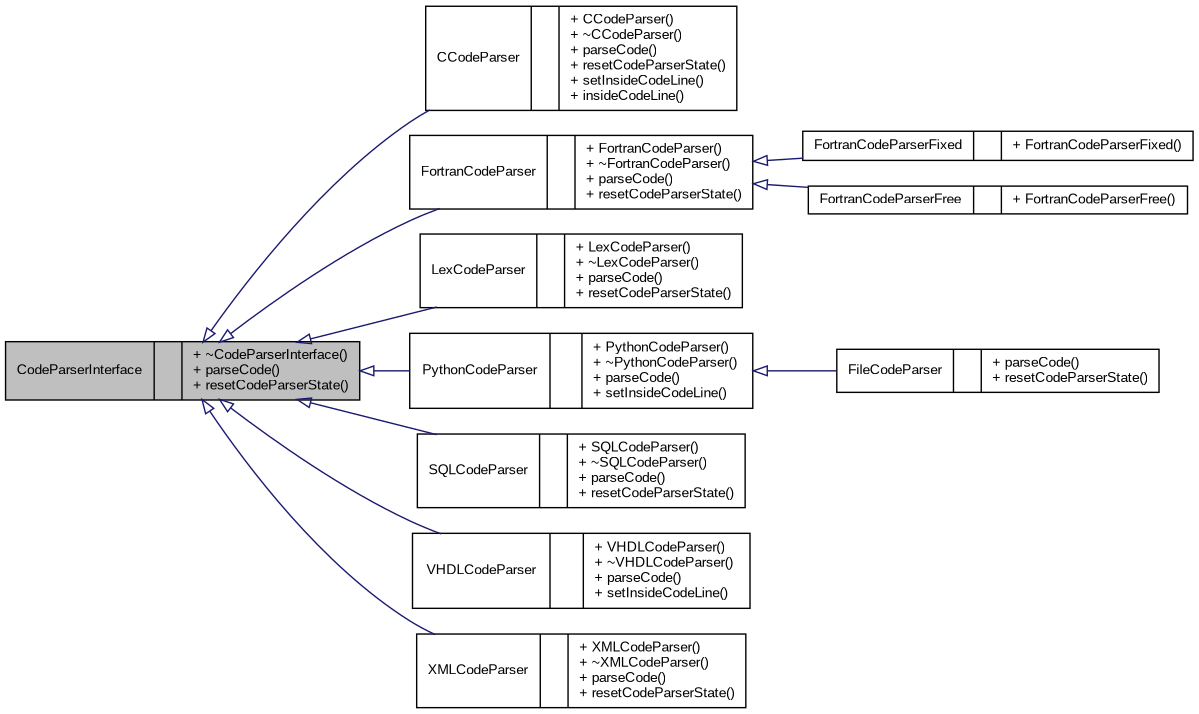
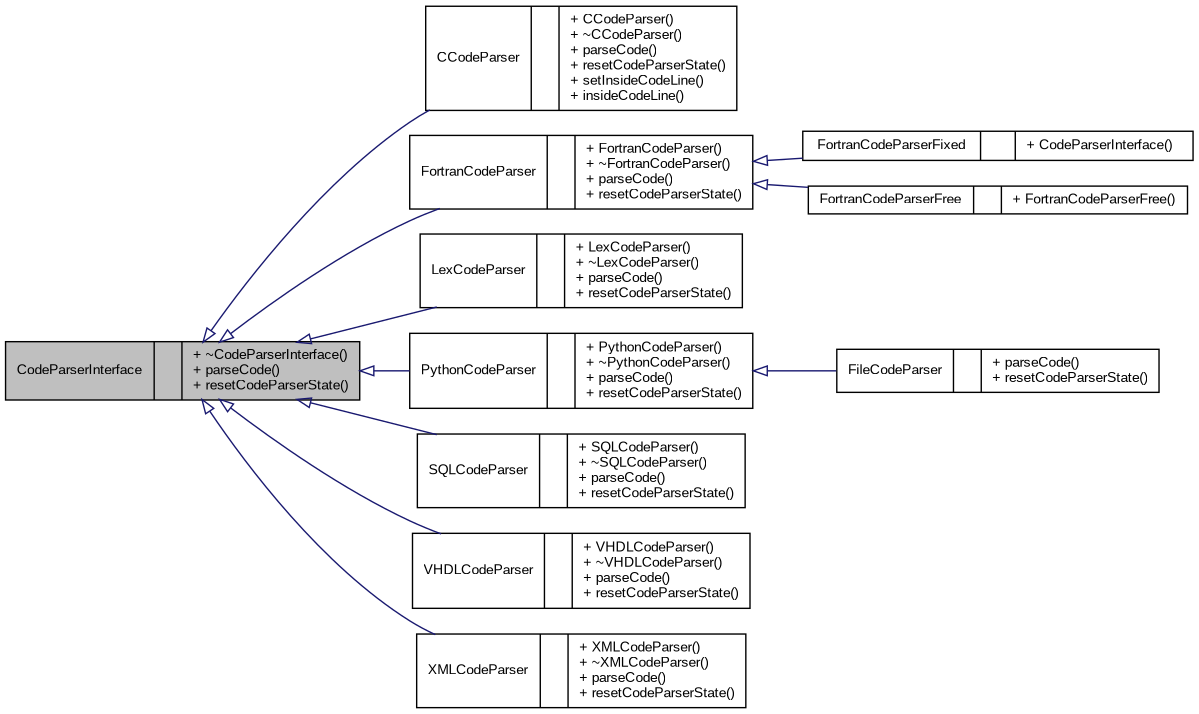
  digraph {
    fontname="Liberation Sans"
    rankdir=LR
    node [color=black fillcolor=white fontname="Liberation Sans" fontsize=10 shape=record style=filled]
    edge [arrowtail=onormal color=midnightblue dir=back fontname="Liberation Sans" fontsize=10 labelfontname=Helvetica labelfontsize=10 style=solid]
    n1 [fillcolor=grey75 fontcolor=black height=0.2 label="{CodeParserInterface\n||+ ~CodeParserInterface()\l+ parseCode()\l+ resetCodeParserState()\l}" width=0.4]
    n2 [height=0.2 label="{CCodeParser\n||+ CCodeParser()\l+ ~CCodeParser()\l+ parseCode()\l+ resetCodeParserState()\l+ setInsideCodeLine()\l+ insideCodeLine()\l}" width=0.4]
    n3 [height=0.2 label="{FortranCodeParser\n||+ FortranCodeParser()\l+ ~FortranCodeParser()\l+ parseCode()\l+ resetCodeParserState()\l}" width=0.4]
    n4 [height=0.2 label="{LexCodeParser\n||+ LexCodeParser()\l+ ~LexCodeParser()\l+ parseCode()\l+ resetCodeParserState()\l}" width=0.4]
-   n5 [height=0.2 label="{PythonCodeParser\n||+ PythonCodeParser()\l+ ~PythonCodeParser()\l+ parseCode()\l+ setInsideCodeLine()\l}" width=0.4]
+   n5 [height=0.2 label="{PythonCodeParser\n||+ PythonCodeParser()\l+ ~PythonCodeParser()\l+ parseCode()\l+ resetCodeParserState()\l}" width=0.4]
    n6 [height=0.2 label="{SQLCodeParser\n||+ SQLCodeParser()\l+ ~SQLCodeParser()\l+ parseCode()\l+ resetCodeParserState()\l}" width=0.4]
-   n7 [height=0.2 label="{VHDLCodeParser\n||+ VHDLCodeParser()\l+ ~VHDLCodeParser()\l+ parseCode()\l+ setInsideCodeLine()\l}" width=0.4]
+   n7 [height=0.2 label="{VHDLCodeParser\n||+ VHDLCodeParser()\l+ ~VHDLCodeParser()\l+ parseCode()\l+ resetCodeParserState()\l}" width=0.4]
    n8 [height=0.2 label="{XMLCodeParser\n||+ XMLCodeParser()\l+ ~XMLCodeParser()\l+ parseCode()\l+ resetCodeParserState()\l}" width=0.4]
    n9 [height=0.2 label="{FileCodeParser\n||+ parseCode()\l+ resetCodeParserState()\l}" width=0.4]
-   n10 [height=0.2 label="{FortranCodeParserFixed\n||+ FortranCodeParserFixed()\l}" width=0.4]
+   n10 [height=0.2 label="{FortranCodeParserFixed\n||+ CodeParserInterface()\l}" width=0.4]
    n11 [height=0.2 label="{FortranCodeParserFree\n||+ FortranCodeParserFree()\l}" width=0.4]
    n1 -> n2
    n1 -> n3
    n1 -> n4
    n1 -> n5
    n1 -> n6
    n1 -> n7
    n1 -> n8
    n3 -> n10
    n3 -> n11
    n5 -> n9
  }
